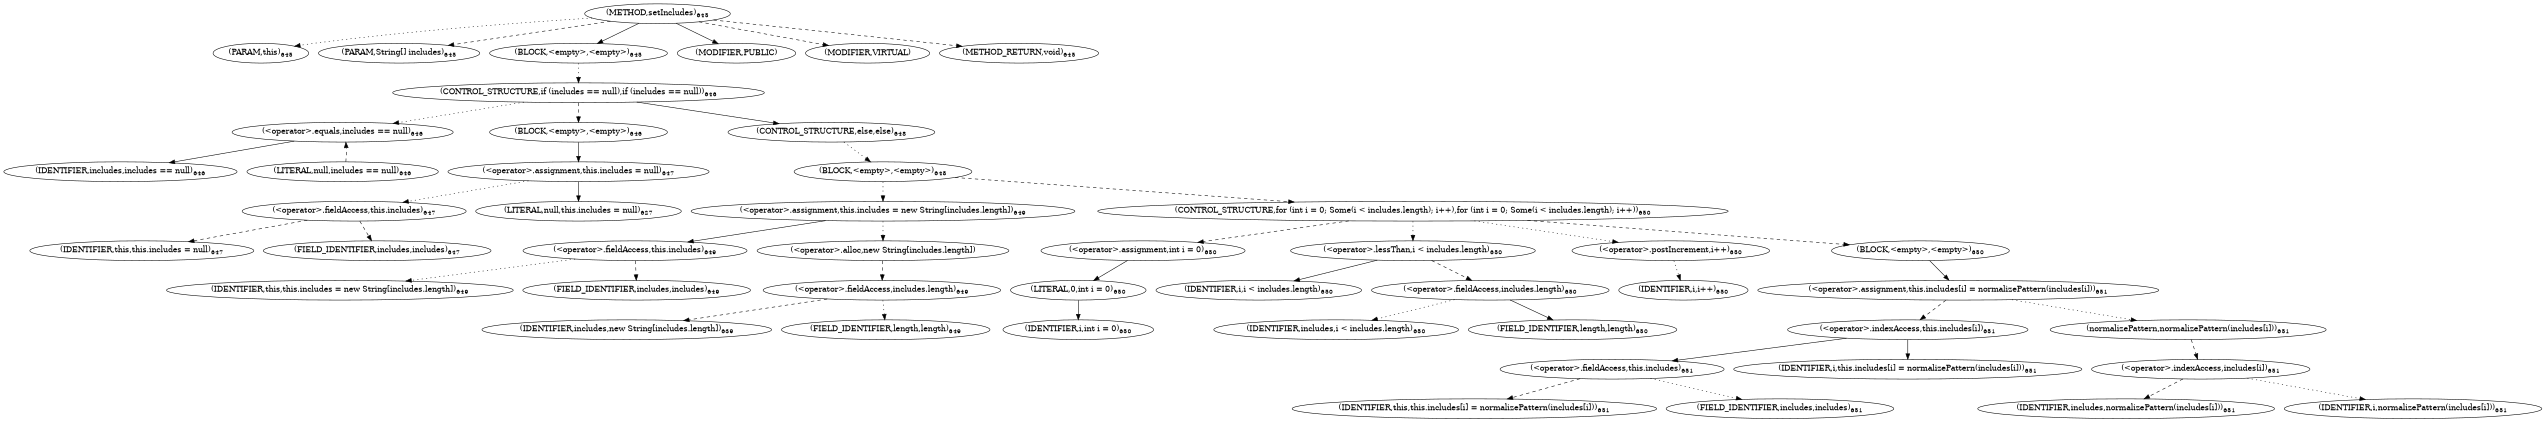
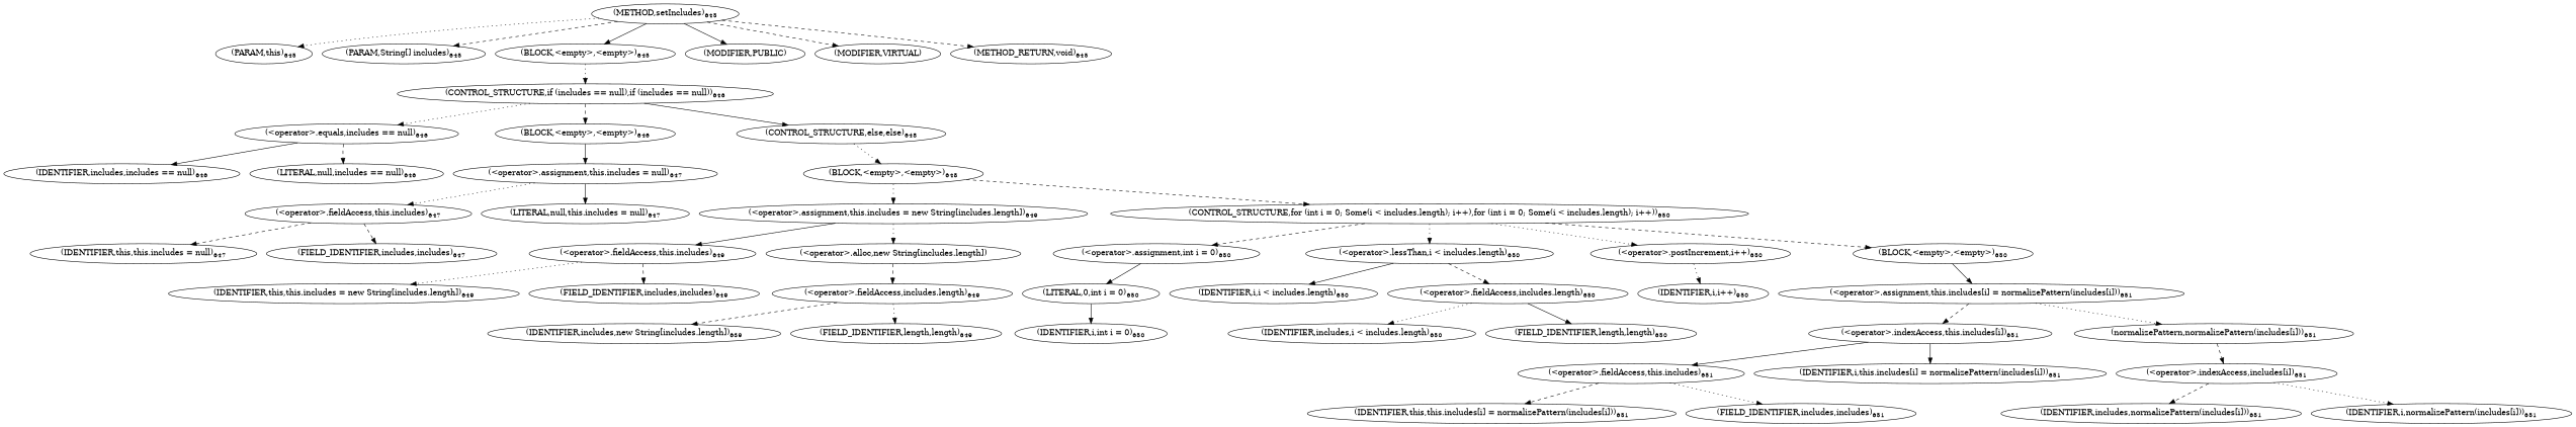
  digraph {
    edge [style=dashed]
    n1 [label=<(METHOD,setIncludes)<SUB>645</SUB>>]
    n2 [label=<(PARAM,this)<SUB>645</SUB>>]
    n3 [label=<(PARAM,String[] includes)<SUB>645</SUB>>]
    n4 [label=<(BLOCK,&lt;empty&gt;,&lt;empty&gt;)<SUB>645</SUB>>]
    n5 [label=<(MODIFIER,PUBLIC)>]
    n6 [label=<(MODIFIER,VIRTUAL)>]
    n7 [label=<(METHOD_RETURN,void)<SUB>645</SUB>>]
    n8 [label=<(CONTROL_STRUCTURE,if (includes == null),if (includes == null))<SUB>646</SUB>>]
    n9 [label=<(&lt;operator&gt;.equals,includes == null)<SUB>646</SUB>>]
    n10 [label=<(BLOCK,&lt;empty&gt;,&lt;empty&gt;)<SUB>646</SUB>>]
    n11 [label=<(CONTROL_STRUCTURE,else,else)<SUB>648</SUB>>]
    n12 [label=<(IDENTIFIER,includes,includes == null)<SUB>646</SUB>>]
    n13 [label=<(LITERAL,null,includes == null)<SUB>646</SUB>>]
    n14 [label=<(&lt;operator&gt;.assignment,this.includes = null)<SUB>647</SUB>>]
    n15 [label=<(BLOCK,&lt;empty&gt;,&lt;empty&gt;)<SUB>648</SUB>>]
    n16 [label=<(&lt;operator&gt;.fieldAccess,this.includes)<SUB>647</SUB>>]
-   n17 [label=<(LITERAL,null,this.includes = null)<SUB>627</SUB>>]
+   n17 [label=<(LITERAL,null,this.includes = null)<SUB>647</SUB>>]
    n18 [label=<(IDENTIFIER,this,this.includes = null)<SUB>647</SUB>>]
    n19 [label=<(FIELD_IDENTIFIER,includes,includes)<SUB>647</SUB>>]
    n20 [label=<(&lt;operator&gt;.assignment,this.includes = new String[includes.length])<SUB>649</SUB>>]
    n21 [label=<(CONTROL_STRUCTURE,for (int i = 0; Some(i &lt; includes.length); i++),for (int i = 0; Some(i &lt; includes.length); i++))<SUB>650</SUB>>]
    n22 [label=<(&lt;operator&gt;.fieldAccess,this.includes)<SUB>649</SUB>>]
    n23 [label=<(&lt;operator&gt;.alloc,new String[includes.length])>]
    n24 [label=<(&lt;operator&gt;.assignment,int i = 0)<SUB>650</SUB>>]
    n25 [label=<(&lt;operator&gt;.lessThan,i &lt; includes.length)<SUB>650</SUB>>]
    n26 [label=<(&lt;operator&gt;.postIncrement,i++)<SUB>650</SUB>>]
    n27 [label=<(BLOCK,&lt;empty&gt;,&lt;empty&gt;)<SUB>650</SUB>>]
    n28 [label=<(IDENTIFIER,this,this.includes = new String[includes.length])<SUB>649</SUB>>]
    n29 [label=<(FIELD_IDENTIFIER,includes,includes)<SUB>649</SUB>>]
    n30 [label=<(&lt;operator&gt;.fieldAccess,includes.length)<SUB>649</SUB>>]
    n31 [label=<(IDENTIFIER,includes,new String[includes.length])<SUB>639</SUB>>]
    n32 [label=<(FIELD_IDENTIFIER,length,length)<SUB>649</SUB>>]
    n33 [label=<(LITERAL,0,int i = 0)<SUB>650</SUB>>]
    n34 [label=<(IDENTIFIER,i,i &lt; includes.length)<SUB>650</SUB>>]
    n35 [label=<(&lt;operator&gt;.fieldAccess,includes.length)<SUB>650</SUB>>]
-   n36 [label=<(IDENTIFIER,i,i++)<SUB>650</SUB>>]
+   n36 [label=<(IDENTIFIER,i,i++)<SUB>950</SUB>>]
    n37 [label=<(&lt;operator&gt;.assignment,this.includes[i] = normalizePattern(includes[i]))<SUB>651</SUB>>]
    n38 [label=<(IDENTIFIER,i,int i = 0)<SUB>650</SUB>>]
    n39 [label=<(IDENTIFIER,includes,i &lt; includes.length)<SUB>650</SUB>>]
    n40 [label=<(FIELD_IDENTIFIER,length,length)<SUB>650</SUB>>]
    n41 [label=<(&lt;operator&gt;.indexAccess,this.includes[i])<SUB>651</SUB>>]
    n42 [label=<(normalizePattern,normalizePattern(includes[i]))<SUB>651</SUB>>]
    n43 [label=<(&lt;operator&gt;.fieldAccess,this.includes)<SUB>651</SUB>>]
    n44 [label=<(IDENTIFIER,i,this.includes[i] = normalizePattern(includes[i]))<SUB>651</SUB>>]
    n45 [label=<(&lt;operator&gt;.indexAccess,includes[i])<SUB>651</SUB>>]
    n46 [label=<(IDENTIFIER,this,this.includes[i] = normalizePattern(includes[i]))<SUB>651</SUB>>]
    n47 [label=<(FIELD_IDENTIFIER,includes,includes)<SUB>651</SUB>>]
    n48 [label=<(IDENTIFIER,includes,normalizePattern(includes[i]))<SUB>651</SUB>>]
    n49 [label=<(IDENTIFIER,i,normalizePattern(includes[i]))<SUB>651</SUB>>]
    n1 -> n2 [style=dotted]
    n1 -> n3
    n1 -> n4 [style=solid]
    n1 -> n5 [style=solid]
    n1 -> n6
    n1 -> n7
    n4 -> n8 [style=dotted]
    n8 -> n9 [style=dotted]
    n8 -> n10
    n8 -> n11 [style=solid]
    n9 -> n12 [style=solid]
-   n13 -> n9
+   n9 -> n13
    n10 -> n14 [style=solid]
    n11 -> n15 [style=dotted]
    n14 -> n16 [style=dotted]
    n14 -> n17 [style=solid]
    n15 -> n20 [style=dotted]
    n15 -> n21
    n16 -> n18
    n16 -> n19
    n20 -> n22 [style=solid]
    n20 -> n23 [style=dotted]
    n21 -> n24
    n21 -> n25 [style=dotted]
    n21 -> n26 [style=dotted]
    n21 -> n27
    n22 -> n28 [style=dotted]
    n22 -> n29
    n23 -> n30
    n24 -> n33 [style=solid]
    n25 -> n34 [style=solid]
    n25 -> n35
    n26 -> n36 [style=dotted]
    n27 -> n37 [style=solid]
    n30 -> n31
    n30 -> n32 [style=dotted]
    n33 -> n38 [style=solid]
    n35 -> n39 [style=dotted]
    n35 -> n40 [style=solid]
    n37 -> n41
    n37 -> n42 [style=dotted]
    n41 -> n43 [style=solid]
    n41 -> n44 [style=solid]
    n42 -> n45
    n43 -> n46
    n43 -> n47 [style=dotted]
    n45 -> n48
    n45 -> n49 [style=dotted]
  }
